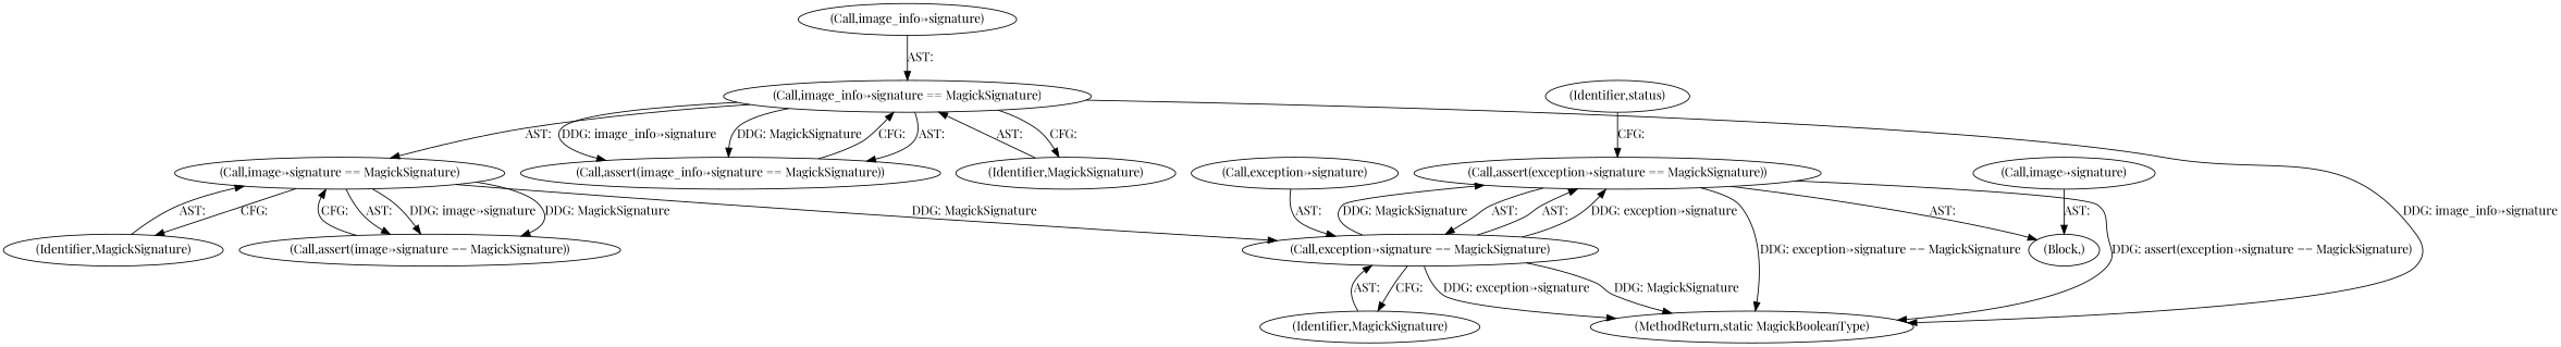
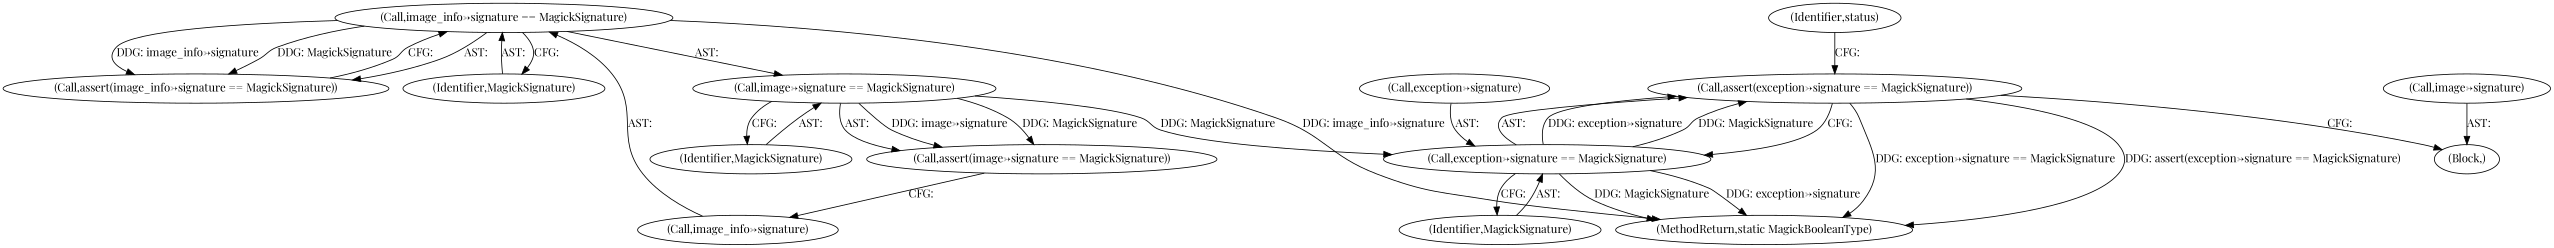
  digraph {
    fontname="Playfair Display"
    node [fontname="Playfair Display"]
    edge [fontname="Playfair Display"]
    n1 [label="(Call,assert(exception->signature == MagickSignature))"]
    n2 [label="(Call,exception->signature == MagickSignature)"]
    n3 [label="(Block,)"]
    n4 [label="(MethodReturn,static MagickBooleanType)"]
    n5 [label="(Identifier,MagickSignature)"]
    n6 [label="(Call,image->signature == MagickSignature)"]
    n7 [label="(Call,assert(image->signature == MagickSignature))"]
    n8 [label="(Identifier,MagickSignature)"]
    n9 [label="(Call,image_info->signature == MagickSignature)"]
    n10 [label="(Call,assert(image_info->signature == MagickSignature))"]
    n11 [label="(Identifier,MagickSignature)"]
    n12 [label="(Call,image_info->signature)"]
    n13 [label="(Identifier,status)"]
    n14 [label="(Call,exception->signature)"]
    n15 [label="(Call,image->signature)"]
-   n1 -> n2 [label="AST: "]
-   n1 -> n3 [label="AST: "]
+   n1 -> n2 [label="CFG: "]
+   n1 -> n3 [label="CFG: "]
    n1 -> n4 [label="DDG: exception->signature == MagickSignature"]
    n1 -> n4 [label="DDG: assert(exception->signature == MagickSignature)"]
    n2 -> n1 [label="AST: "]
    n2 -> n1 [label="DDG: exception->signature"]
    n2 -> n1 [label="DDG: MagickSignature"]
    n2 -> n4 [label="DDG: MagickSignature"]
    n2 -> n4 [label="DDG: exception->signature"]
    n2 -> n5 [label="CFG: "]
    n5 -> n2 [label="AST: "]
    n6 -> n2 [label="DDG: MagickSignature"]
    n6 -> n7 [label="AST: "]
    n6 -> n7 [label="DDG: image->signature"]
    n6 -> n7 [label="DDG: MagickSignature"]
    n6 -> n8 [label="CFG: "]
-   n7 -> n6 [label="CFG: "]
+   n7 -> n12 [label="CFG: "]
    n8 -> n6 [label="AST: "]
    n9 -> n4 [label="DDG: image_info->signature"]
    n9 -> n6 [label="AST: "]
    n9 -> n10 [label="AST: "]
    n9 -> n10 [label="DDG: image_info->signature"]
    n9 -> n10 [label="DDG: MagickSignature"]
    n9 -> n11 [label="CFG: "]
    n10 -> n9 [label="CFG: "]
    n11 -> n9 [label="AST: "]
    n12 -> n9 [label="AST: "]
    n13 -> n1 [label="CFG: "]
    n14 -> n2 [label="AST: "]
    n15 -> n3 [label="AST: "]
  }
